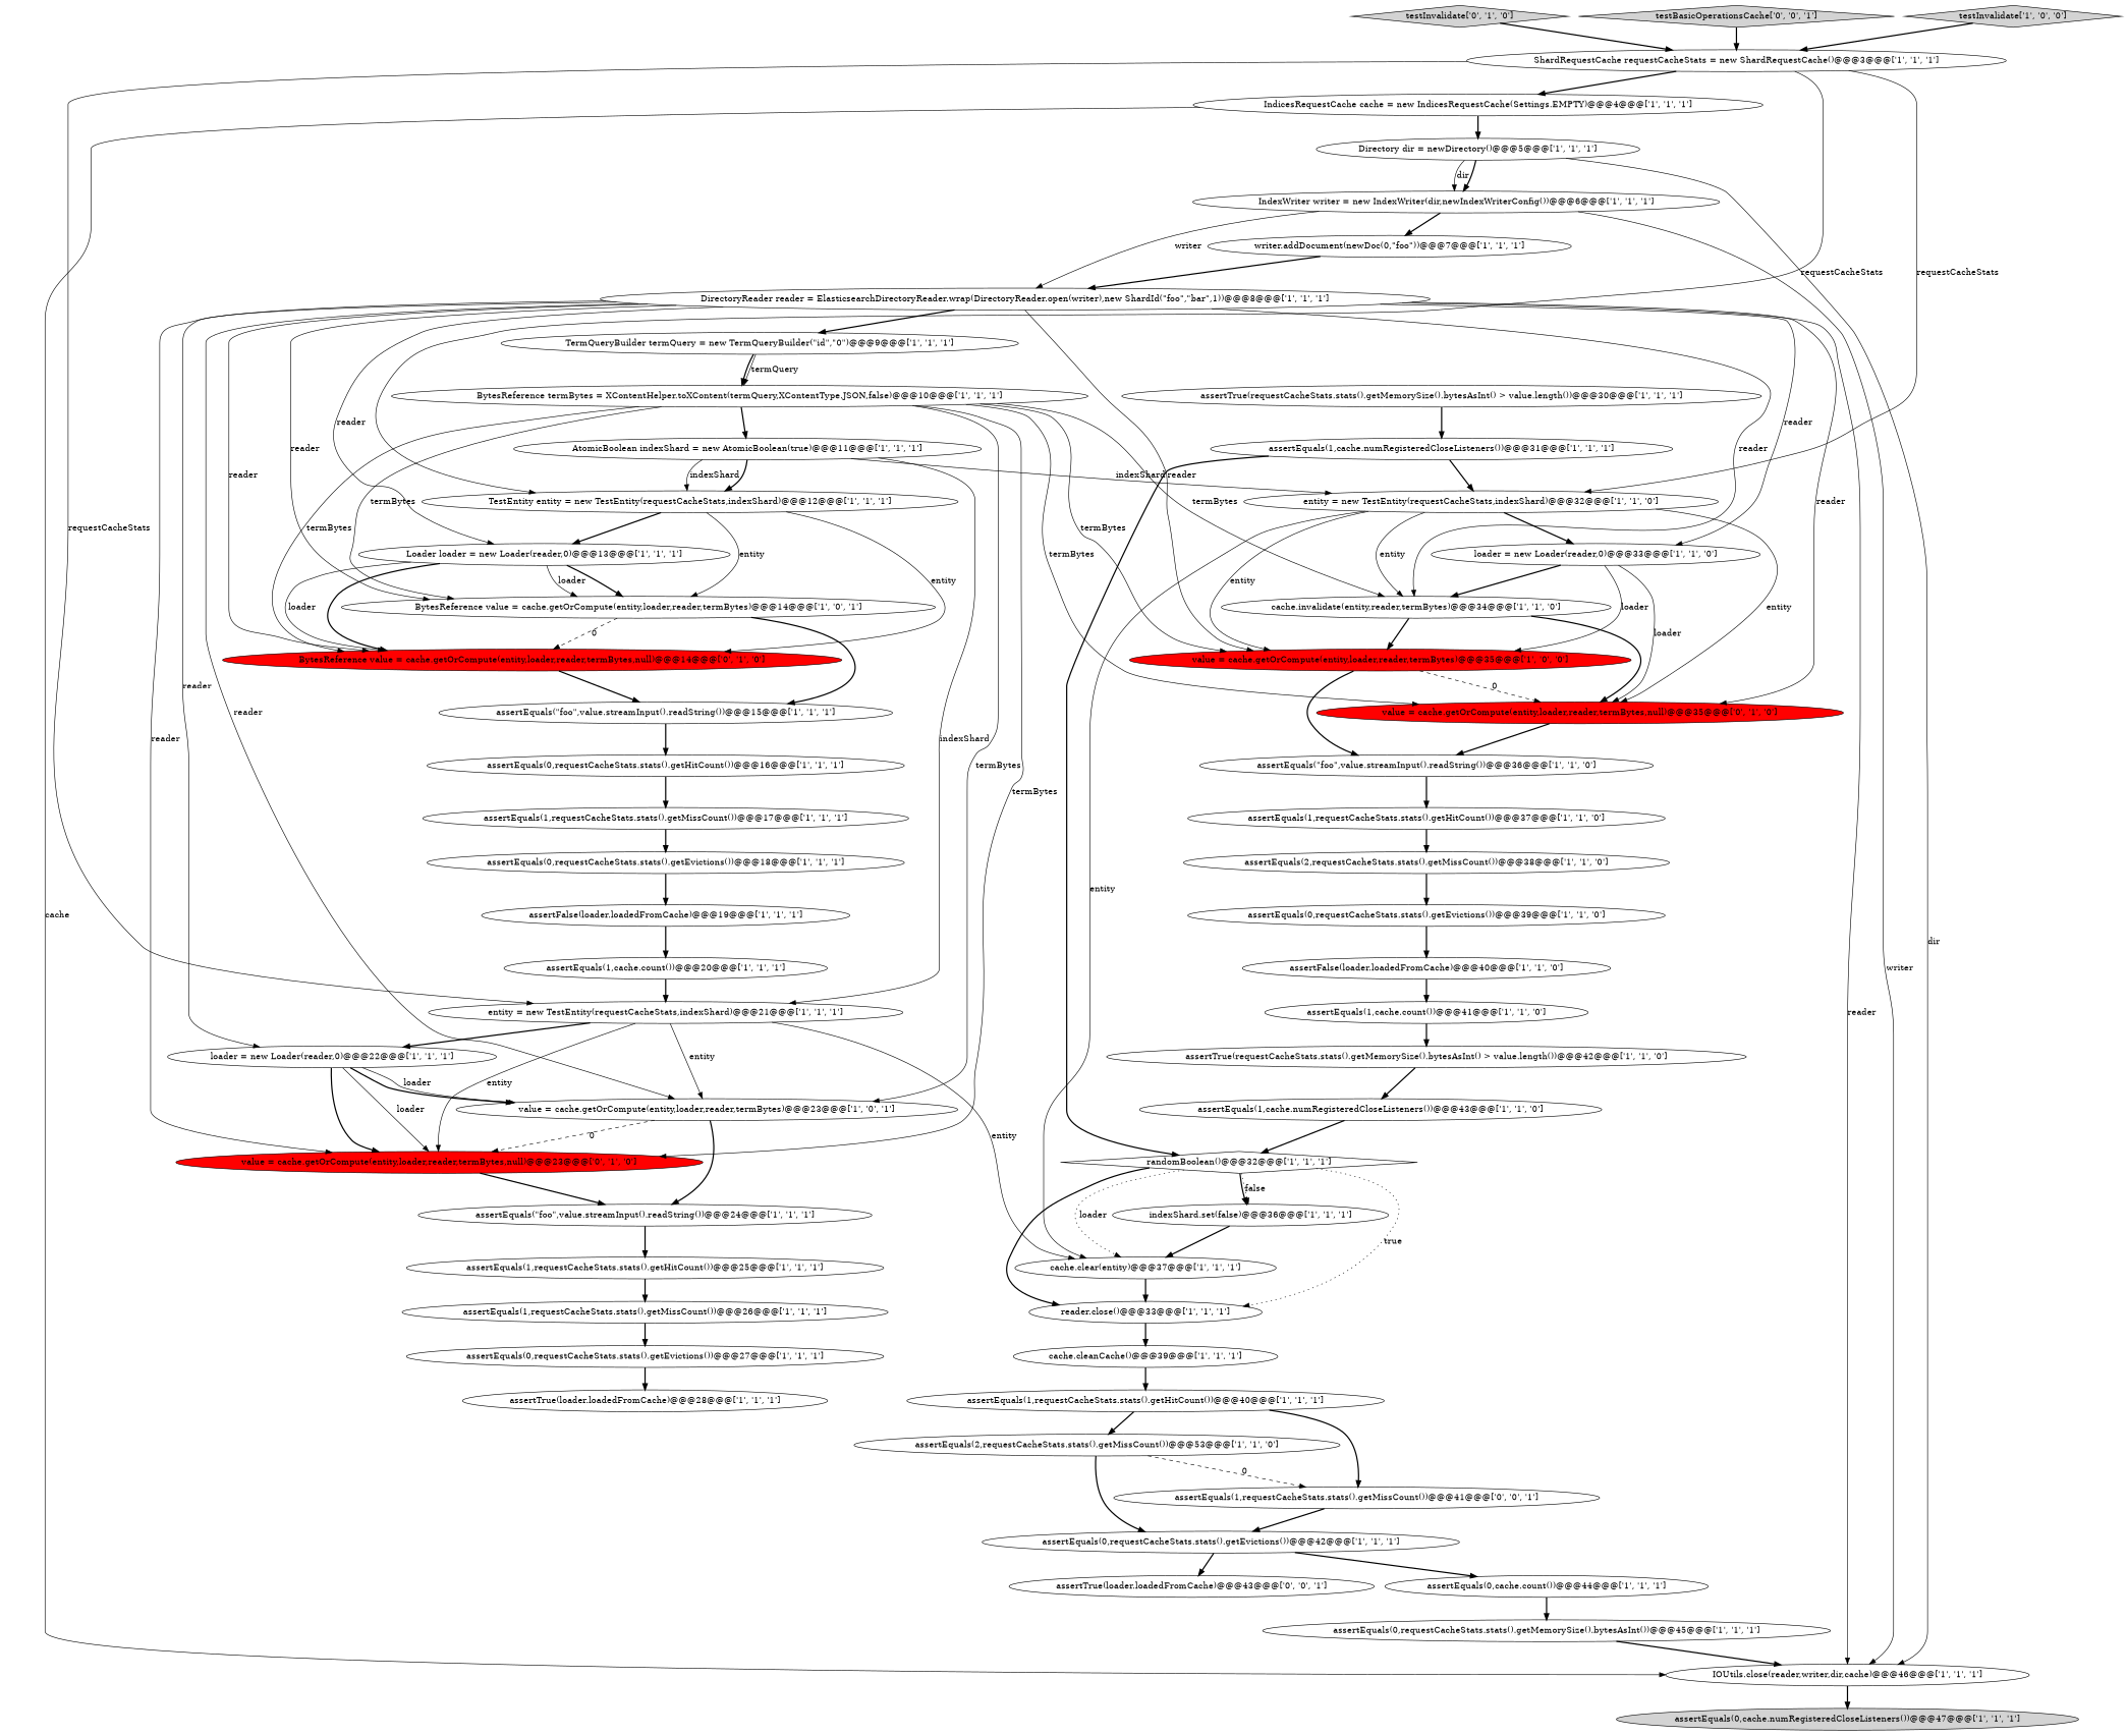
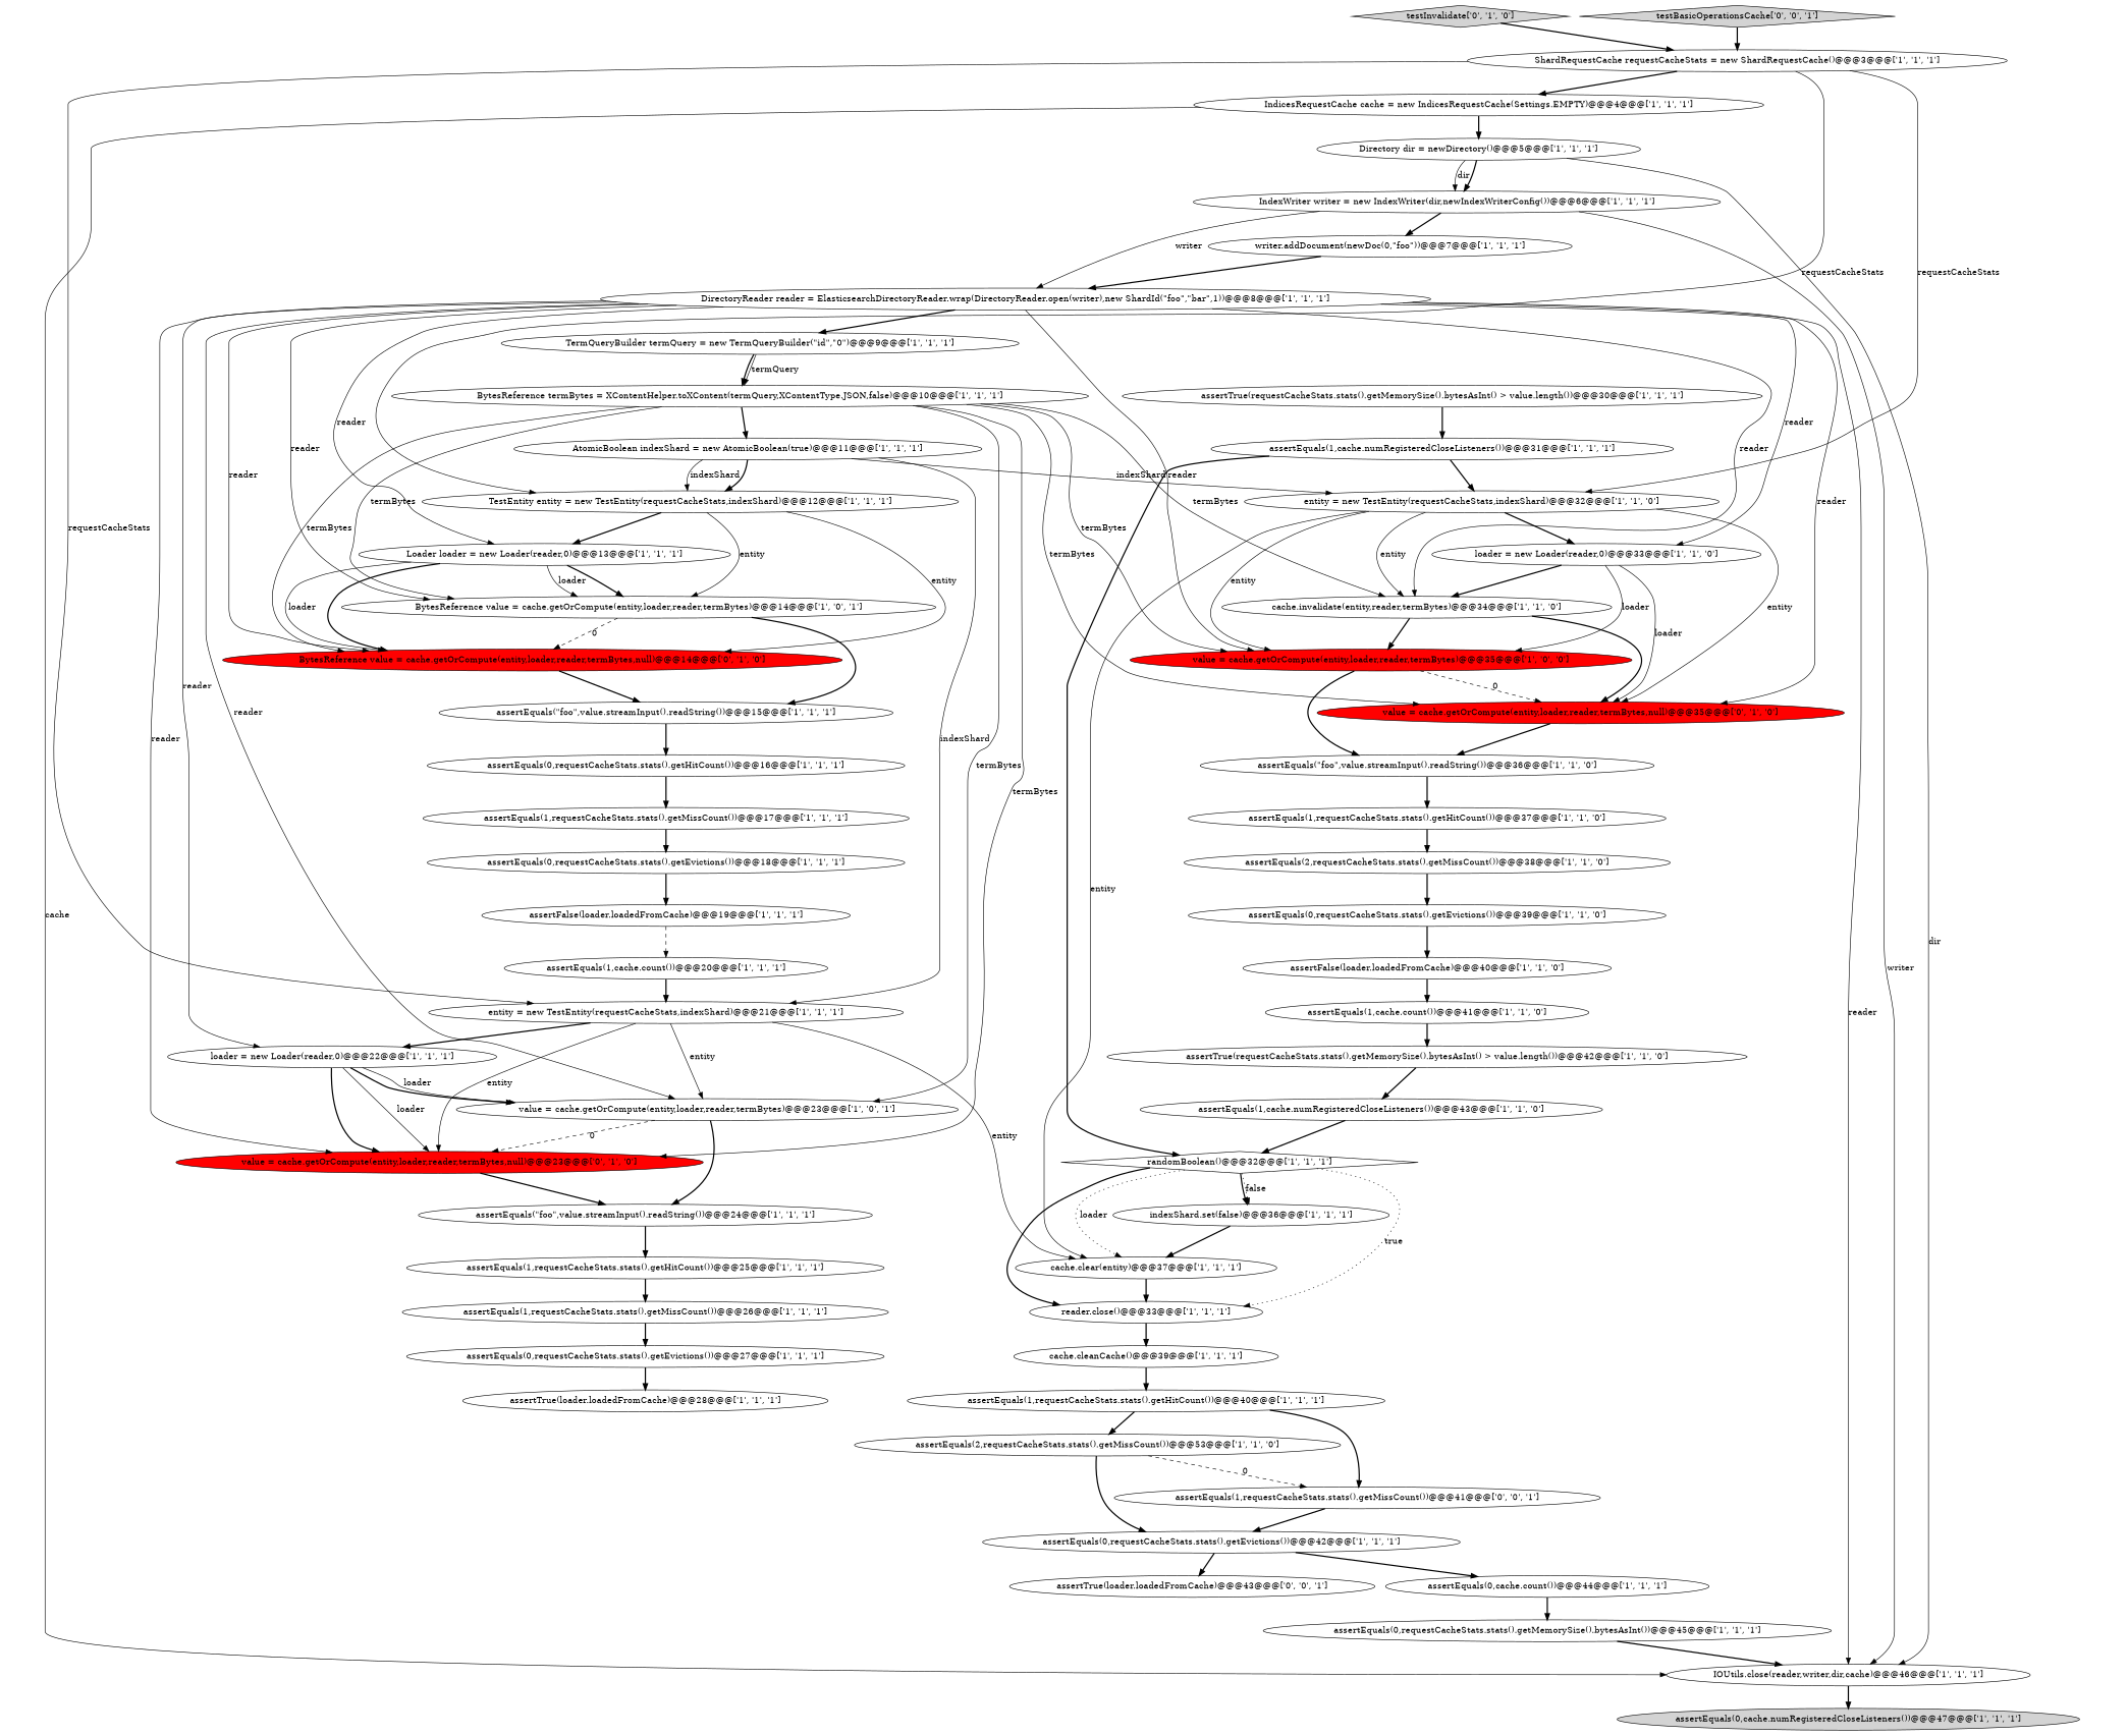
  digraph {
    node [fillcolor=white shape=ellipse style=filled]
    edge [style=bold]
    n1 [label="assertFalse(loader.loadedFromCache)@@@40@@@['1', '1', '0']"]
    n2 [label="assertEquals(1,cache.count())@@@41@@@['1', '1', '0']"]
    n3 [label="assertTrue(requestCacheStats.stats().getMemorySize().bytesAsInt() > value.length())@@@42@@@['1', '1', '0']"]
    n4 [label="DirectoryReader reader = ElasticsearchDirectoryReader.wrap(DirectoryReader.open(writer),new ShardId(\"foo\",\"bar\",1))@@@8@@@['1', '1', '1']"]
    n5 [label="loader = new Loader(reader,0)@@@33@@@['1', '1', '0']"]
    n6 [fillcolor=red label="value = cache.getOrCompute(entity,loader,reader,termBytes,null)@@@35@@@['0', '1', '0']"]
    n7 [fillcolor=red label="value = cache.getOrCompute(entity,loader,reader,termBytes)@@@35@@@['1', '0', '0']"]
    n8 [label="TermQueryBuilder termQuery = new TermQueryBuilder(\"id\",\"0\")@@@9@@@['1', '1', '1']"]
    n9 [label="cache.invalidate(entity,reader,termBytes)@@@34@@@['1', '1', '0']"]
    n10 [fillcolor=red label="value = cache.getOrCompute(entity,loader,reader,termBytes,null)@@@23@@@['0', '1', '0']"]
    n11 [label="IOUtils.close(reader,writer,dir,cache)@@@46@@@['1', '1', '1']"]
    n12 [label="value = cache.getOrCompute(entity,loader,reader,termBytes)@@@23@@@['1', '0', '1']"]
    n13 [label="BytesReference value = cache.getOrCompute(entity,loader,reader,termBytes)@@@14@@@['1', '0', '1']"]
    n14 [label="Loader loader = new Loader(reader,0)@@@13@@@['1', '1', '1']"]
    n15 [fillcolor=red label="BytesReference value = cache.getOrCompute(entity,loader,reader,termBytes,null)@@@14@@@['0', '1', '0']"]
    n16 [label="loader = new Loader(reader,0)@@@22@@@['1', '1', '1']"]
    n17 [label="assertEquals(\"foo\",value.streamInput().readString())@@@36@@@['1', '1', '0']"]
    n18 [label="BytesReference termBytes = XContentHelper.toXContent(termQuery,XContentType.JSON,false)@@@10@@@['1', '1', '1']"]
    n19 [label="assertEquals(\"foo\",value.streamInput().readString())@@@24@@@['1', '1', '1']"]
    n20 [fillcolor=lightgray label="assertEquals(0,cache.numRegisteredCloseListeners())@@@47@@@['1', '1', '1']"]
    n21 [label="assertEquals(\"foo\",value.streamInput().readString())@@@15@@@['1', '1', '1']"]
    n22 [label="assertEquals(1,requestCacheStats.stats().getHitCount())@@@37@@@['1', '1', '0']"]
    n23 [label="assertEquals(2,requestCacheStats.stats().getMissCount())@@@38@@@['1', '1', '0']"]
    n24 [label="assertEquals(1,requestCacheStats.stats().getHitCount())@@@25@@@['1', '1', '1']"]
    n25 [label="assertEquals(1,requestCacheStats.stats().getMissCount())@@@26@@@['1', '1', '1']"]
    n26 [label="assertEquals(0,requestCacheStats.stats().getHitCount())@@@16@@@['1', '1', '1']"]
    n27 [label="assertEquals(1,requestCacheStats.stats().getMissCount())@@@17@@@['1', '1', '1']"]
    n28 [label="assertEquals(0,requestCacheStats.stats().getEvictions())@@@18@@@['1', '1', '1']"]
    n29 [label="randomBoolean()@@@32@@@['1', '1', '1']" shape=diamond]
    n30 [label="cache.clear(entity)@@@37@@@['1', '1', '1']"]
    n31 [label="reader.close()@@@33@@@['1', '1', '1']"]
    n32 [label="indexShard.set(false)@@@36@@@['1', '1', '1']"]
    n33 [label="cache.cleanCache()@@@39@@@['1', '1', '1']"]
    n34 [label="TestEntity entity = new TestEntity(requestCacheStats,indexShard)@@@12@@@['1', '1', '1']"]
    n35 [label="assertEquals(0,requestCacheStats.stats().getEvictions())@@@39@@@['1', '1', '0']"]
    n36 [label="assertEquals(0,requestCacheStats.stats().getEvictions())@@@42@@@['1', '1', '1']"]
    n37 [label="assertTrue(loader.loadedFromCache)@@@43@@@['0', '0', '1']"]
    n38 [label="assertEquals(0,cache.count())@@@44@@@['1', '1', '1']"]
    n39 [label="assertEquals(0,requestCacheStats.stats().getMemorySize().bytesAsInt())@@@45@@@['1', '1', '1']"]
    n40 [label="assertEquals(1,requestCacheStats.stats().getHitCount())@@@40@@@['1', '1', '1']"]
    n41 [label="assertEquals(1,requestCacheStats.stats().getMissCount())@@@41@@@['0', '0', '1']"]
    n42 [label="assertEquals(2,requestCacheStats.stats().getMissCount())@@@53@@@['1', '1', '0']"]
    n43 [label="AtomicBoolean indexShard = new AtomicBoolean(true)@@@11@@@['1', '1', '1']"]
    n44 [label="entity = new TestEntity(requestCacheStats,indexShard)@@@32@@@['1', '1', '0']"]
    n45 [fillcolor=lightgray label="testInvalidate['0', '1', '0']" shape=diamond]
    n46 [label="ShardRequestCache requestCacheStats = new ShardRequestCache()@@@3@@@['1', '1', '1']"]
    n47 [label="entity = new TestEntity(requestCacheStats,indexShard)@@@21@@@['1', '1', '1']"]
    n48 [label="IndicesRequestCache cache = new IndicesRequestCache(Settings.EMPTY)@@@4@@@['1', '1', '1']"]
    n49 [label="assertFalse(loader.loadedFromCache)@@@19@@@['1', '1', '1']"]
    n50 [label="assertEquals(1,cache.numRegisteredCloseListeners())@@@43@@@['1', '1', '0']"]
    n51 [label="assertEquals(0,requestCacheStats.stats().getEvictions())@@@27@@@['1', '1', '1']"]
    n52 [label="assertTrue(loader.loadedFromCache)@@@28@@@['1', '1', '1']"]
    n53 [label="IndexWriter writer = new IndexWriter(dir,newIndexWriterConfig())@@@6@@@['1', '1', '1']"]
    n54 [label="writer.addDocument(newDoc(0,\"foo\"))@@@7@@@['1', '1', '1']"]
    n55 [label="Directory dir = newDirectory()@@@5@@@['1', '1', '1']"]
    n56 [fillcolor=lightgray label="testBasicOperationsCache['0', '0', '1']" shape=diamond]
    n57 [label="assertTrue(requestCacheStats.stats().getMemorySize().bytesAsInt() > value.length())@@@30@@@['1', '1', '1']"]
    n58 [label="assertEquals(1,cache.numRegisteredCloseListeners())@@@31@@@['1', '1', '1']"]
-   n59 [fillcolor=lightgray label="testInvalidate['1', '0', '0']" shape=diamond]
    n60 [label="assertEquals(1,cache.count())@@@20@@@['1', '1', '1']"]
    n1 -> n2
    n2 -> n3
    n3 -> n50
    n4 -> n5 [label=reader style=solid]
    n4 -> n6 [label=reader style=solid]
    n4 -> n7 [label=reader style=solid]
    n4 -> n8
    n4 -> n9 [label=reader style=solid]
    n4 -> n10 [label=reader style=solid]
    n4 -> n11 [label=reader style=solid]
    n4 -> n12 [label=reader style=solid]
    n4 -> n13 [label=reader style=solid]
    n4 -> n14 [label=reader style=solid]
    n4 -> n15 [label=reader style=solid]
    n4 -> n16 [label=reader style=solid]
    n5 -> n6 [label=loader style=solid]
    n5 -> n7 [label=loader style=solid]
    n5 -> n9
    n6 -> n17
    n7 -> n6 [label=0 style=dashed]
    n7 -> n17
    n8 -> n18
    n8 -> n18 [label=termQuery style=solid]
    n9 -> n6
    n9 -> n7
    n10 -> n19
    n11 -> n20
    n12 -> n10 [label=0 style=dashed]
    n12 -> n19
    n13 -> n15 [label=0 style=dashed]
    n13 -> n21
    n14 -> n13
    n14 -> n13 [label=loader style=solid]
    n14 -> n15 [label=loader style=solid]
    n14 -> n15
    n15 -> n21
    n16 -> n10
    n16 -> n10 [label=loader style=solid]
    n16 -> n12 [label=loader style=solid]
    n16 -> n12
    n17 -> n22
    n18 -> n6 [label=termBytes style=solid]
    n18 -> n7 [label=termBytes style=solid]
    n18 -> n9 [label=termBytes style=solid]
    n18 -> n10 [label=termBytes style=solid]
    n18 -> n12 [label=termBytes style=solid]
    n18 -> n13 [label=termBytes style=solid]
    n18 -> n15 [label=termBytes style=solid]
    n18 -> n43
    n19 -> n24
    n21 -> n26
    n22 -> n23
    n23 -> n35
    n24 -> n25
    n25 -> n51
    n26 -> n27
    n27 -> n28
    n28 -> n49
    n29 -> n30 [label=loader style=dotted]
    n29 -> n31
    n29 -> n31 [label=true style=dotted]
    n29 -> n32
    n29 -> n32 [label=false style=dotted]
    n30 -> n31
    n31 -> n33
    n32 -> n30
    n33 -> n40
    n34 -> n13 [label=entity style=solid]
    n34 -> n14
    n34 -> n15 [label=entity style=solid]
    n35 -> n1
    n36 -> n37
    n36 -> n38
    n38 -> n39
    n39 -> n11
    n40 -> n41
    n40 -> n42
    n41 -> n36
    n42 -> n36
    n42 -> n41 [label=0 style=dashed]
    n43 -> n34 [label=indexShard style=solid]
    n43 -> n34
    n43 -> n44 [label=indexShard style=solid]
    n43 -> n47 [label=indexShard style=solid]
    n44 -> n5
    n44 -> n6 [label=entity style=solid]
    n44 -> n7 [label=entity style=solid]
    n44 -> n9 [label=entity style=solid]
    n44 -> n30 [label=entity style=solid]
    n45 -> n46
    n46 -> n34 [label=requestCacheStats style=solid]
    n46 -> n44 [label=requestCacheStats style=solid]
    n46 -> n47 [label=requestCacheStats style=solid]
    n46 -> n48
    n47 -> n10 [label=entity style=solid]
    n47 -> n12 [label=entity style=solid]
    n47 -> n16
    n47 -> n30 [label=entity style=solid]
    n48 -> n11 [label=cache style=solid]
    n48 -> n55
-   n49 -> n60
+   n49 -> n60 [style=dashed]
    n50 -> n29
    n51 -> n52
    n53 -> n4 [label=writer style=solid]
    n53 -> n11 [label=writer style=solid]
    n53 -> n54
    n54 -> n4
    n55 -> n11 [label=dir style=solid]
    n55 -> n53 [label=dir style=solid]
    n55 -> n53
    n56 -> n46
    n57 -> n58
    n58 -> n29
    n58 -> n44
-   n59 -> n46
    n60 -> n47
  }
